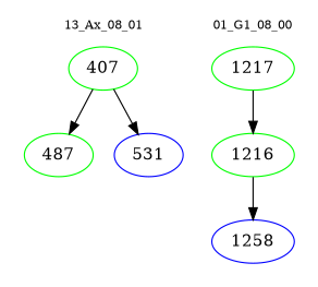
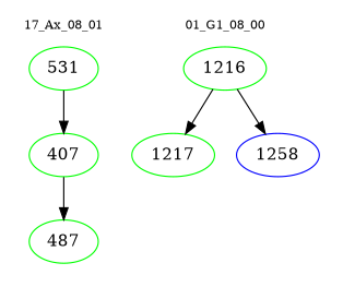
  digraph {
    fontname="DejaVu Serif"
    node [color=green fontname="DejaVu Serif"]
    edge [color=black fontname="DejaVu Serif"]
    n1 [label=407]
    n2 [label=487]
-   n3 [color=blue label=531]
+   n3 [label=531]
    n4 [label=1216]
    n5 [label=1217]
    n6 [color=blue label=1258]
    subgraph cluster_1 {
      color=white
      fontsize=10
-     label="13_Ax_08_01"
+     label="17_Ax_08_01"
      n1
      n2
      n3
    }
    subgraph cluster_2 {
      color=white
      fontsize=10
      label="01_G1_08_00"
      n4
      n5
      n6
    }
    n1 -> n2
-   n1 -> n3
-   n5 -> n4
+   n3 -> n1
+   n4 -> n5
    n4 -> n6
  }
